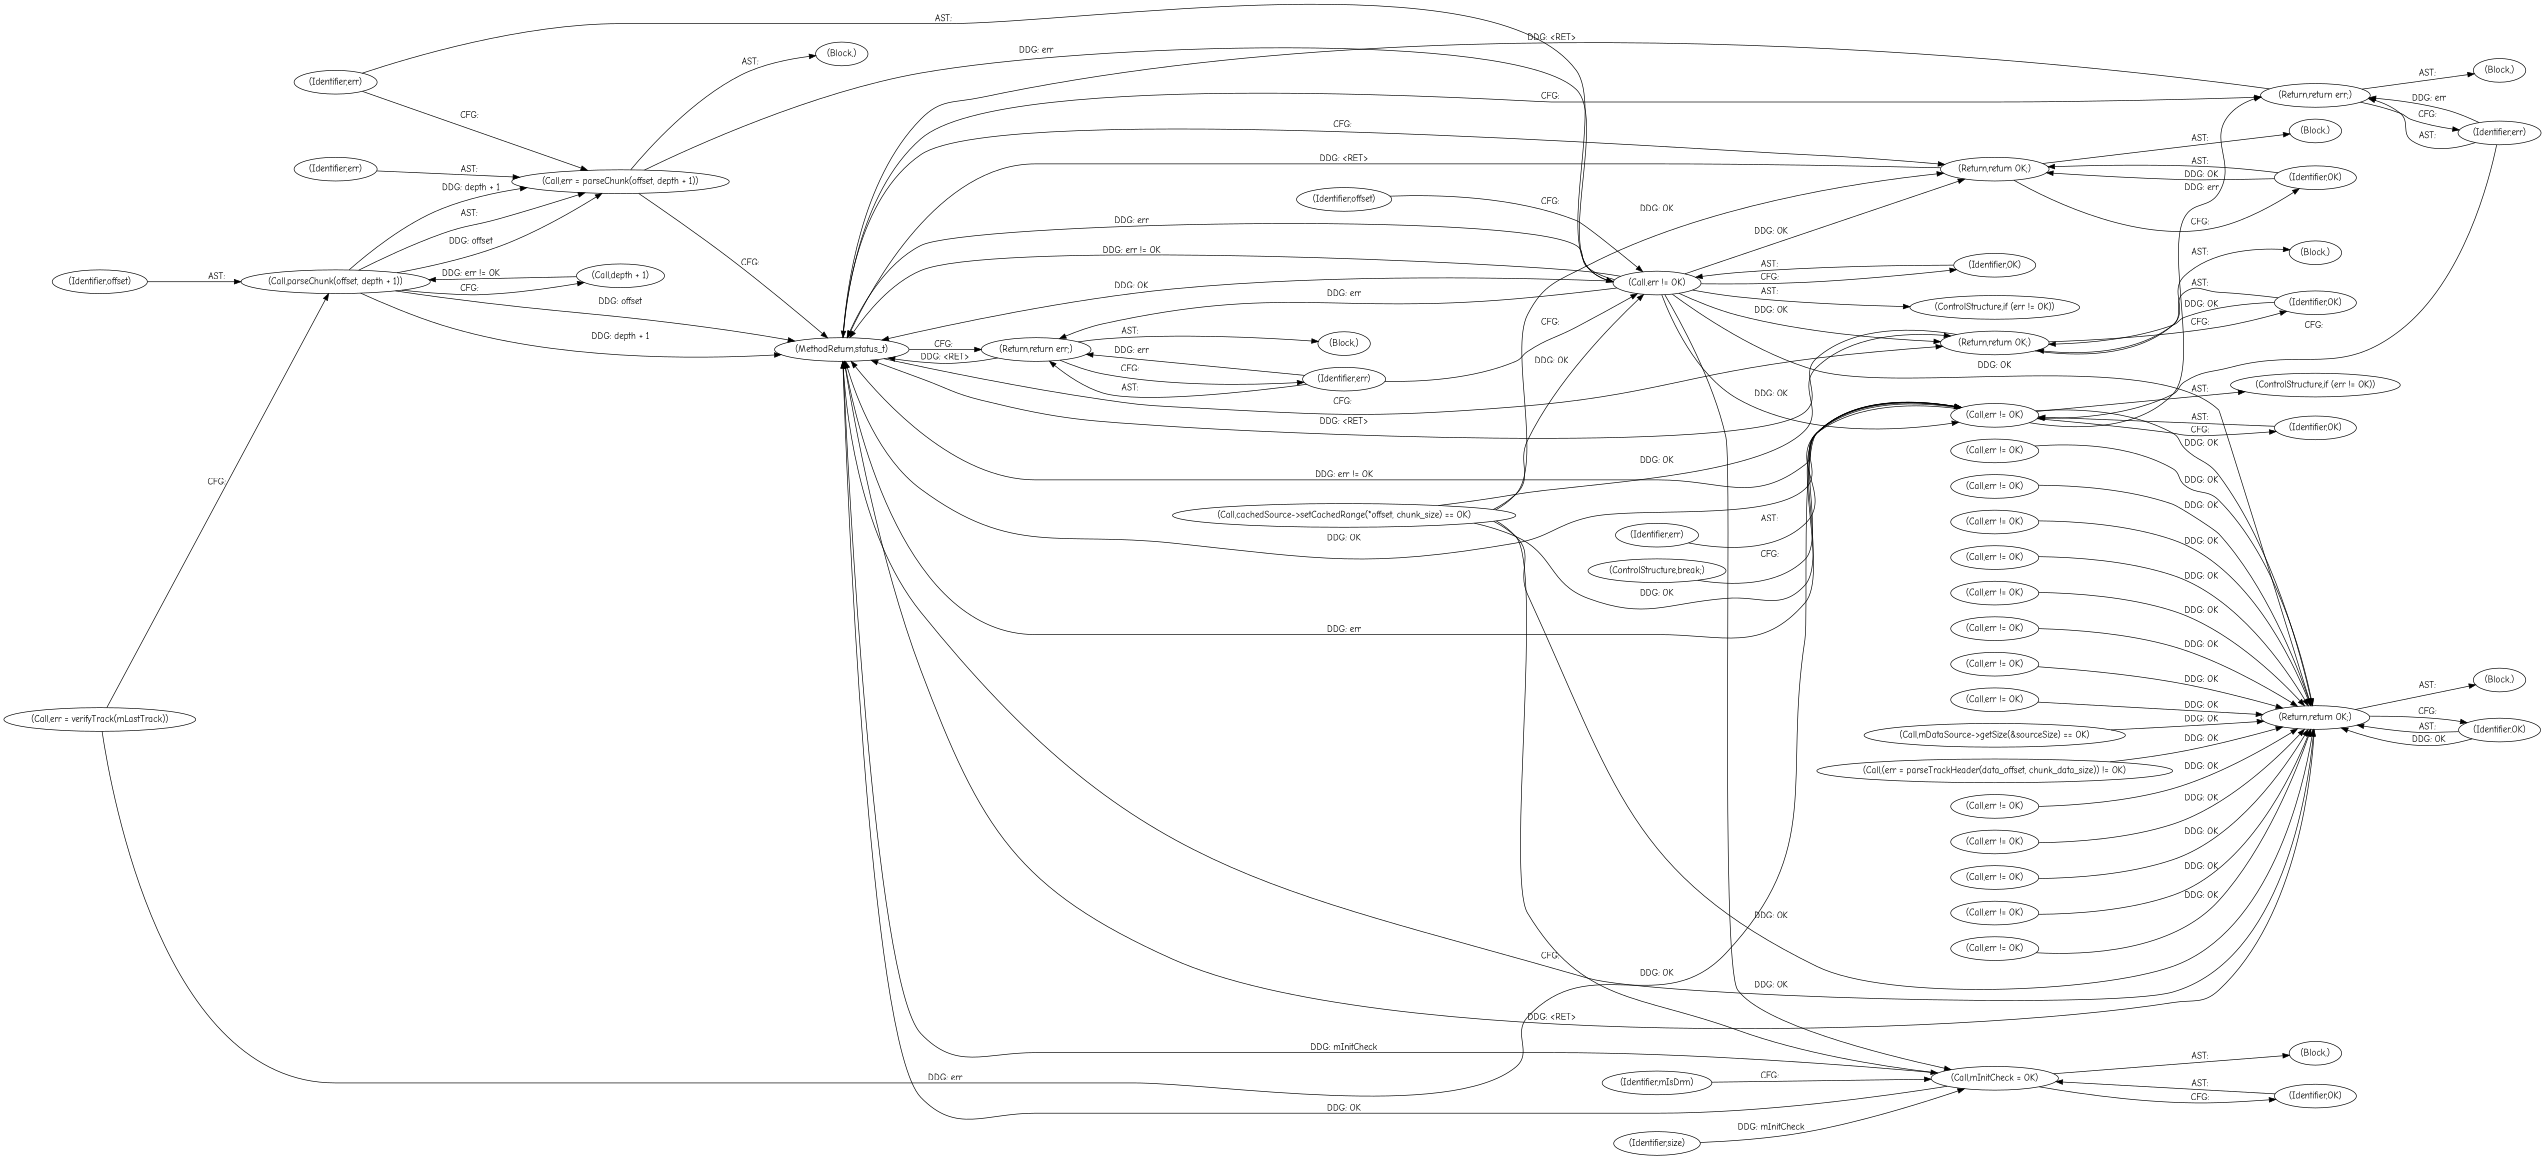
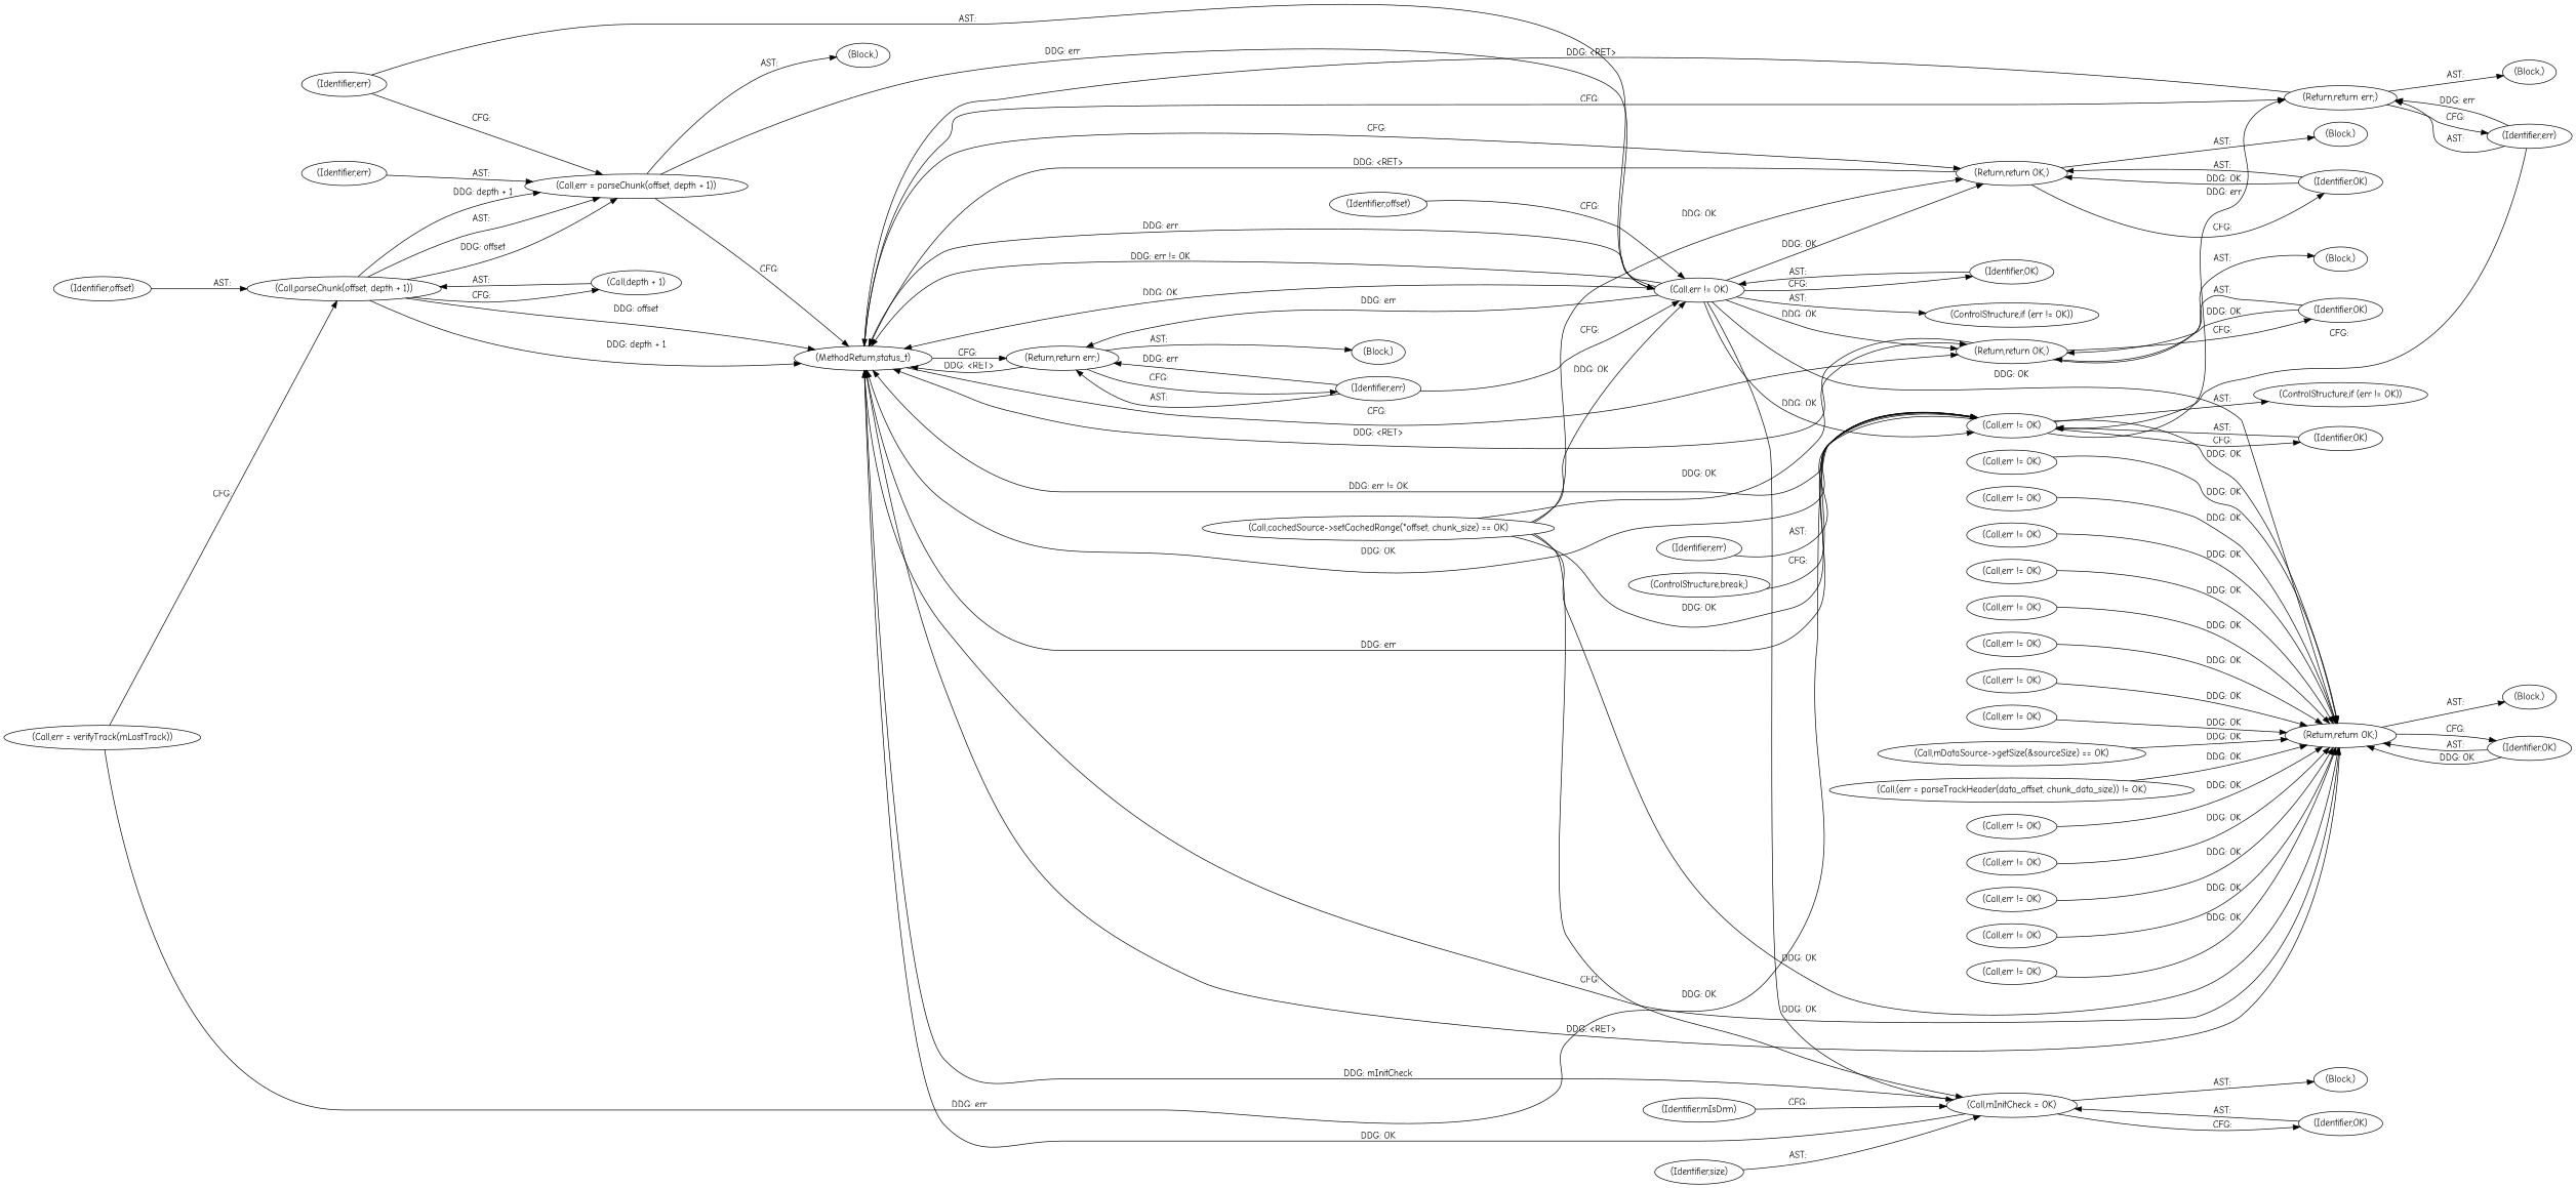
  digraph {
    fontname="Comic Neue"
    rankdir=LR
    node [fontname="Comic Neue"]
    edge [fontname="Comic Neue"]
    n1 [label="(Call,parseChunk(offset, depth + 1))"]
    n2 [label="(Call,err = parseChunk(offset, depth + 1))"]
    n3 [label="(Call,depth + 1)"]
    n4 [label="(MethodReturn,status_t)"]
    n5 [label="(Call,err != OK)"]
    n6 [label="(Block,)"]
    n7 [label="(Return,return err;)"]
    n8 [label="(Return,return OK;)"]
    n9 [label="(Return,return OK;)"]
    n10 [label="(Return,return OK;)"]
    n11 [label="(Return,return err;)"]
    n12 [label="(Call,err != OK)"]
    n13 [label="(Call,mInitCheck = OK)"]
    n14 [label="(ControlStructure,if (err != OK))"]
    n15 [label="(Identifier,OK)"]
    n16 [label="(Block,)"]
    n17 [label="(Identifier,err)"]
    n18 [label="(Block,)"]
    n19 [label="(Identifier,OK)"]
    n20 [label="(Identifier,OK)"]
    n21 [label="(ControlStructure,if (err != OK))"]
    n22 [label="(Identifier,OK)"]
    n23 [label="(Block,)"]
    n24 [label="(Identifier,OK)"]
    n25 [label="(Block,)"]
    n26 [label="(Block,)"]
    n27 [label="(Identifier,OK)"]
    n28 [label="(Identifier,err)"]
    n29 [label="(Block,)"]
    n30 [label="(Identifier,err)"]
    n31 [label="(ControlStructure,break;)"]
    n32 [label="(Call,err != OK)"]
    n33 [label="(Call,err = verifyTrack(mLastTrack))"]
    n34 [label="(Call,cachedSource->setCachedRange(*offset, chunk_size) == OK)"]
    n35 [label="(Call,err != OK)"]
    n36 [label="(Identifier,err)"]
    n37 [label="(Call,err != OK)"]
    n38 [label="(Call,mDataSource->getSize(&sourceSize) == OK)"]
    n39 [label="(Identifier,err)"]
    n40 [label="(Call,(err = parseTrackHeader(data_offset, chunk_data_size)) != OK)"]
    n41 [label="(Identifier,size)"]
    n42 [label="(Identifier,mIsDrm)"]
    n43 [label="(Call,err != OK)"]
    n44 [label="(Identifier,offset)"]
    n45 [label="(Call,err != OK)"]
    n46 [label="(Call,err != OK)"]
    n47 [label="(Call,err != OK)"]
    n48 [label="(Call,err != OK)"]
    n49 [label="(Identifier,offset)"]
    n50 [label="(Call,err != OK)"]
    n51 [label="(Call,err != OK)"]
    n52 [label="(Call,err != OK)"]
    n53 [label="(Call,err != OK)"]
    n54 [label="(Call,err != OK)"]
    n1 -> n2 [label="AST: "]
    n1 -> n2 [label="DDG: offset"]
    n1 -> n2 [label="DDG: depth + 1"]
    n1 -> n3 [label="CFG: "]
    n1 -> n4 [label="DDG: depth + 1"]
    n1 -> n4 [label="DDG: offset"]
    n2 -> n4 [label="CFG: "]
    n2 -> n5 [label="DDG: err"]
    n2 -> n6 [label="AST: "]
-   n3 -> n1 [label="DDG: err != OK"]
+   n3 -> n1 [label="AST: "]
    n4 -> n7 [label="CFG: "]
    n4 -> n8 [label="CFG: "]
    n4 -> n9 [label="CFG: "]
    n4 -> n10 [label="CFG: "]
    n4 -> n11 [label="CFG: "]
    n5 -> n4 [label="DDG: err"]
    n5 -> n4 [label="DDG: err != OK"]
    n5 -> n4 [label="DDG: OK"]
    n5 -> n7 [label="DDG: err"]
    n5 -> n8 [label="DDG: OK"]
    n5 -> n9 [label="DDG: OK"]
    n5 -> n10 [label="DDG: OK"]
    n5 -> n12 [label="DDG: OK"]
    n5 -> n13 [label="DDG: OK"]
    n5 -> n14 [label="AST: "]
    n5 -> n15 [label="CFG: "]
    n7 -> n4 [label="DDG: <RET>"]
    n7 -> n16 [label="AST: "]
    n7 -> n17 [label="CFG: "]
    n8 -> n4 [label="DDG: <RET>"]
    n8 -> n18 [label="AST: "]
    n8 -> n19 [label="CFG: "]
    n9 -> n4 [label="DDG: <RET>"]
    n9 -> n22 [label="CFG: "]
    n9 -> n23 [label="AST: "]
    n10 -> n4 [label="DDG: <RET>"]
    n10 -> n26 [label="AST: "]
    n10 -> n27 [label="CFG: "]
    n11 -> n4 [label="DDG: <RET>"]
    n11 -> n28 [label="CFG: "]
    n11 -> n29 [label="AST: "]
    n12 -> n4 [label="DDG: err"]
    n12 -> n4 [label="DDG: OK"]
    n12 -> n4 [label="DDG: err != OK"]
    n12 -> n9 [label="DDG: OK"]
    n12 -> n11 [label="DDG: err"]
    n12 -> n20 [label="CFG: "]
    n12 -> n21 [label="AST: "]
    n13 -> n4 [label="DDG: OK"]
    n13 -> n4 [label="DDG: mInitCheck"]
    n13 -> n24 [label="CFG: "]
    n13 -> n25 [label="AST: "]
    n15 -> n5 [label="AST: "]
    n17 -> n5 [label="CFG: "]
    n17 -> n7 [label="AST: "]
    n17 -> n7 [label="DDG: err"]
    n19 -> n8 [label="AST: "]
    n19 -> n8 [label="DDG: OK"]
    n20 -> n12 [label="AST: "]
    n22 -> n9 [label="AST: "]
    n22 -> n9 [label="DDG: OK"]
    n24 -> n13 [label="AST: "]
    n27 -> n10 [label="AST: "]
    n27 -> n10 [label="DDG: OK"]
    n28 -> n11 [label="AST: "]
    n28 -> n11 [label="DDG: err"]
    n28 -> n12 [label="CFG: "]
    n30 -> n2 [label="AST: "]
    n31 -> n12 [label="CFG: "]
    n32 -> n9 [label="DDG: OK"]
    n33 -> n1 [label="CFG: "]
    n33 -> n12 [label="DDG: err"]
    n34 -> n5 [label="DDG: OK"]
    n34 -> n8 [label="DDG: OK"]
    n34 -> n9 [label="DDG: OK"]
    n34 -> n10 [label="DDG: OK"]
    n34 -> n12 [label="DDG: OK"]
    n34 -> n13 [label="DDG: OK"]
    n35 -> n9 [label="DDG: OK"]
    n36 -> n2 [label="CFG: "]
    n36 -> n5 [label="AST: "]
    n37 -> n9 [label="DDG: OK"]
    n38 -> n9 [label="DDG: OK"]
    n39 -> n12 [label="AST: "]
    n40 -> n9 [label="DDG: OK"]
-   n41 -> n13 [label="DDG: mInitCheck"]
+   n41 -> n13 [label="AST: "]
    n42 -> n13 [label="CFG: "]
    n43 -> n9 [label="DDG: OK"]
    n44 -> n1 [label="AST: "]
    n45 -> n9 [label="DDG: OK"]
    n46 -> n9 [label="DDG: OK"]
    n47 -> n9 [label="DDG: OK"]
    n48 -> n9 [label="DDG: OK"]
    n49 -> n5 [label="CFG: "]
    n50 -> n9 [label="DDG: OK"]
    n51 -> n9 [label="DDG: OK"]
    n52 -> n9 [label="DDG: OK"]
    n53 -> n9 [label="DDG: OK"]
    n54 -> n9 [label="DDG: OK"]
  }
